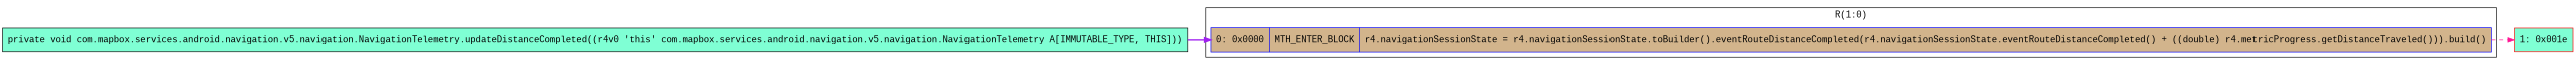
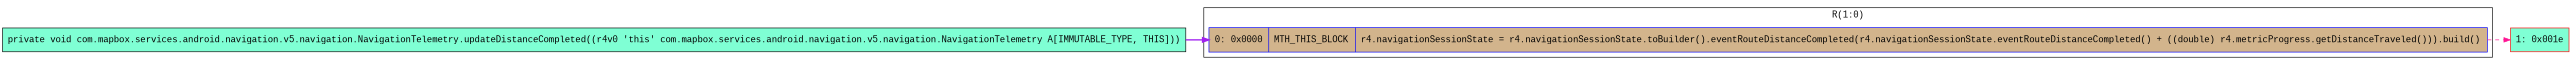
  digraph {
    rankdir=LR
    fontname="Liberation Mono"
    node [shape=record style=filled fillcolor=aquamarine fontname="Liberation Mono"]
    edge [fontname="Liberation Mono"]
-   n1 [color=blue label="{0\:\ 0x0000|MTH_ENTER_BLOCK\l|r4.navigationSessionState = r4.navigationSessionState.toBuilder().eventRouteDistanceCompleted(r4.navigationSessionState.eventRouteDistanceCompleted() + ((double) r4.metricProgress.getDistanceTraveled())).build()\l}" fillcolor=tan]
+   n1 [color=blue label="{0\:\ 0x0000|MTH_THIS_BLOCK\l|r4.navigationSessionState = r4.navigationSessionState.toBuilder().eventRouteDistanceCompleted(r4.navigationSessionState.eventRouteDistanceCompleted() + ((double) r4.metricProgress.getDistanceTraveled())).build()\l}" fillcolor=tan]
    n2 [color=red label="{1\:\ 0x001e}"]
    n3 [label="{private void com.mapbox.services.android.navigation.v5.navigation.NavigationTelemetry.updateDistanceCompleted((r4v0 'this' com.mapbox.services.android.navigation.v5.navigation.NavigationTelemetry A[IMMUTABLE_TYPE, THIS])) }"]
    subgraph cluster_1 {
      label="R(1:0)"
      n1
    }
    n1 -> n2 [color=deeppink style=dashed]
    n3 -> n1 [color=purple style=bold]
  }
